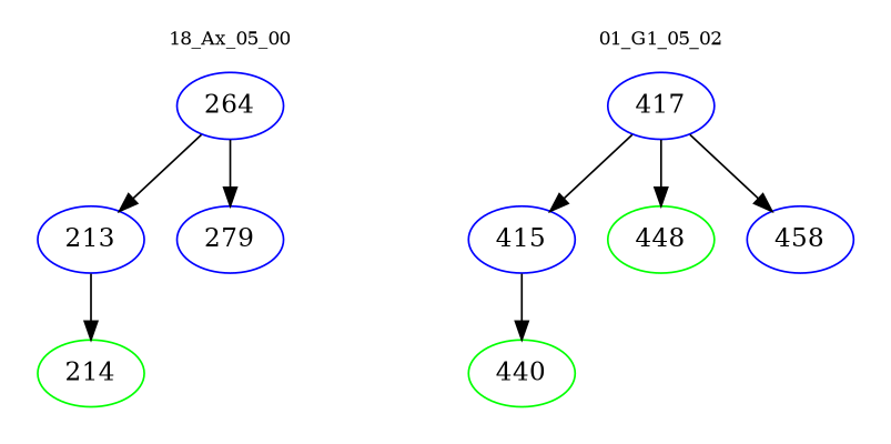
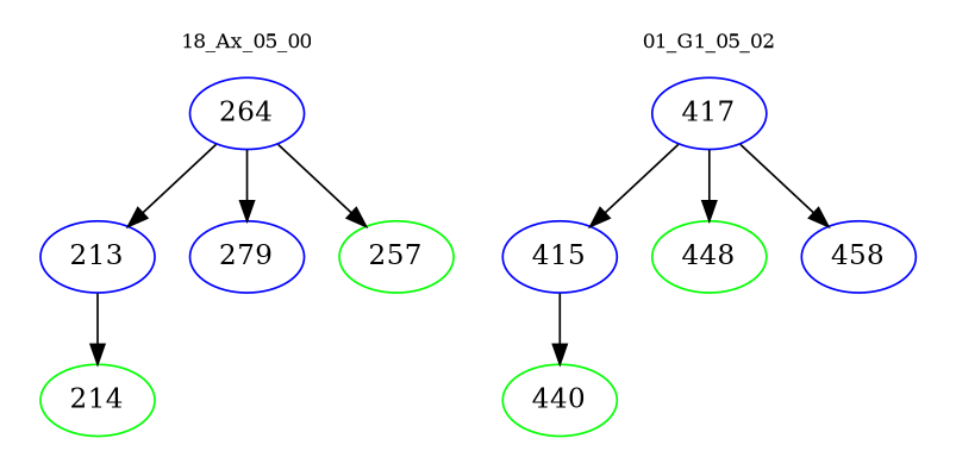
  digraph {
    node [color=blue]
    edge [color=black]
    n1 [label=264]
    n2 [label=213]
    n3 [label=279]
+   n4 [color=green label=257]
    n5 [color=green label=214]
    n6 [label=417]
    n7 [label=415]
    n8 [color=green label=448]
    n9 [label=458]
    n10 [color=green label=440]
    subgraph cluster_1 {
      color=white
      fontsize=10
      label="18_Ax_05_00"
      n1
      n2
      n3
+     n4
      n5
    }
    subgraph cluster_2 {
      color=white
      fontsize=10
      label="01_G1_05_02"
      n6
      n7
      n8
      n9
      n10
    }
    n1 -> n2
    n1 -> n3
+   n1 -> n4
    n2 -> n5
    n6 -> n7
    n6 -> n8
    n6 -> n9
    n7 -> n10
  }
